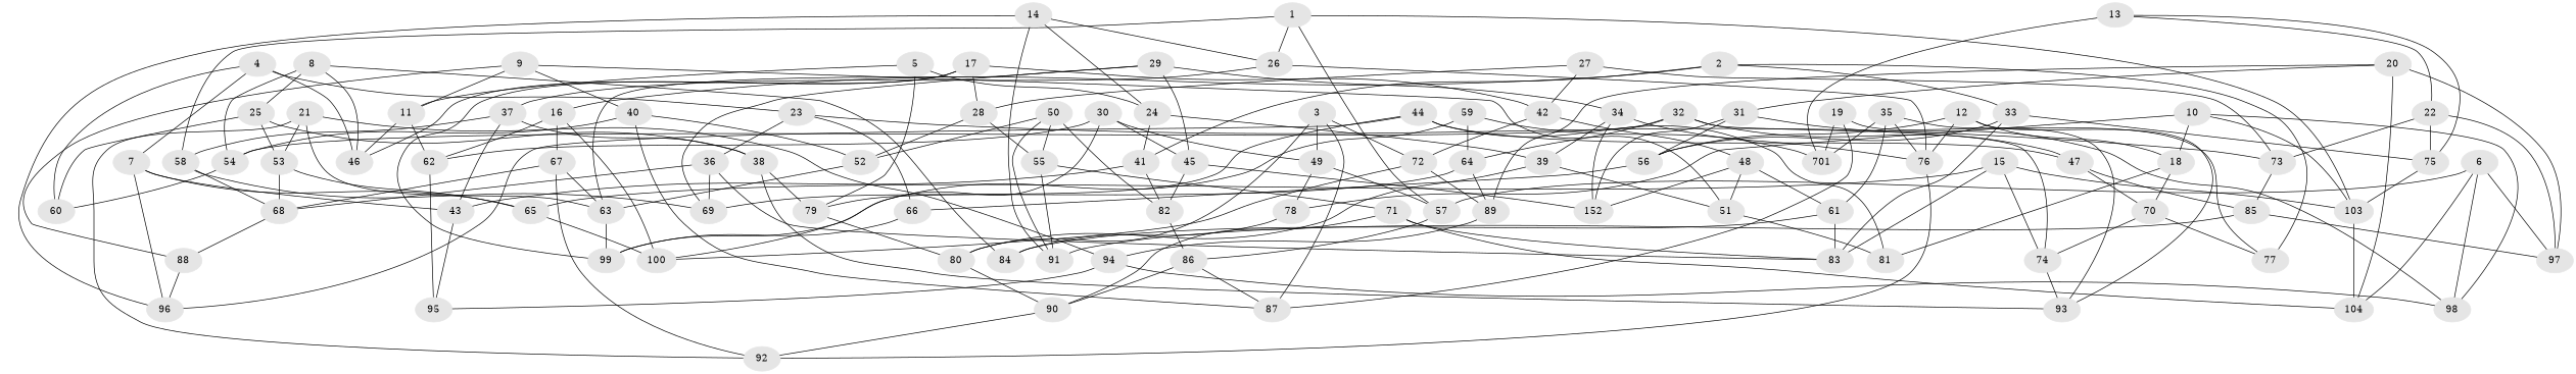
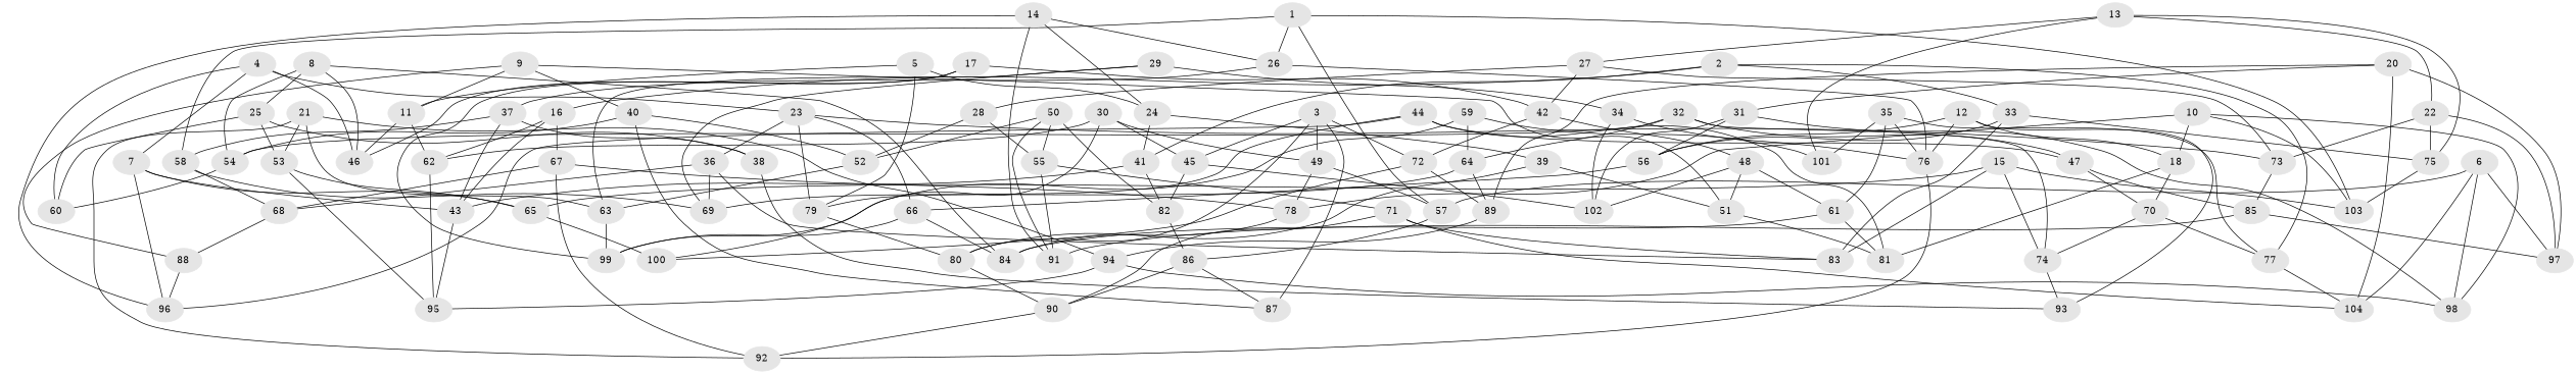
  graph {
    node [color=gray90 style=filled]
    1
    26
    57
    58
    103
    37
    76
    86
    69
    68
    2
    16
    33
    41
    77
    62
    67
    100
    56
    75
    83
    43
    82
    104
    3
    49
    72
    80
    87
    78
    89
    90
    4
    7
    23
    46
    60
    65
    96
    73
    36
    66
    5
    11
    24
    79
    39
    6
    97
    98
    95
    8
    25
    54
    84
    53
    38
    9
    40
    51
    88
    52
    81
    10
    18
    70
    12
    93
    13
    22
    27
-   101 [label=701]
+   101
    28
    42
    14
    91
    15
    74
    92
    17
    99
    55
    48
-   19
    59
    64
    20
    31
-   102 [label=152]
+   102
    94
    21
    63
    85
    71
    29
    34
    45
    30
    32
    47
    35
    61
    44
    50
    1 -- 26
    1 -- 57
    1 -- 58
    1 -- 103
    26 -- 37
    26 -- 76
    57 -- 86
    58 -- 69
    58 -- 68
    37 -- 58
    37 -- 43
    37 -- 38
    76 -- 92
    86 -- 87
    86 -- 90
    68 -- 88
    2 -- 16
    2 -- 33
    2 -- 41
    2 -- 77
    16 -- 62
    16 -- 67
-   16 -- 100
+   16 -- 43
    33 -- 56
    33 -- 75
    33 -- 83
    41 -- 43
    41 -- 82
-   103 -- 104
+   77 -- 104
    62 -- 95
    67 -- 68
-   67 -- 63
+   67 -- 78
    67 -- 92
    56 -- 66
    75 -- 103
    43 -- 95
    82 -- 86
    3 -- 49
    3 -- 72
    3 -- 80
    3 -- 87
    49 -- 57
    49 -- 78
    72 -- 100
    72 -- 89
    80 -- 90
    78 -- 84
    89 -- 94
    90 -- 92
    4 -- 7
    4 -- 23
    4 -- 46
    4 -- 60
    7 -- 43
    7 -- 65
    7 -- 96
    23 -- 73
    23 -- 36
    23 -- 66
    65 -- 100
    73 -- 85
    36 -- 69
    36 -- 68
    36 -- 83
+   66 -- 84
    66 -- 99
    5 -- 11
    5 -- 24
    5 -- 79
    11 -- 62
    11 -- 46
    24 -- 41
    24 -- 39
    79 -- 80
    39 -- 80
    39 -- 51
    6 -- 57
    6 -- 104
    6 -- 97
    6 -- 98
    8 -- 46
    8 -- 25
    8 -- 54
    8 -- 84
    25 -- 60
    25 -- 53
    25 -- 38
    54 -- 60
    53 -- 65
-   53 -- 68
-   38 -- 79
+   53 -- 95
+   23 -- 79
    38 -- 93
    9 -- 11
    9 -- 40
    9 -- 51
    9 -- 88
    40 -- 87
    40 -- 54
    40 -- 52
    51 -- 81
    88 -- 96
    52 -- 63
    10 -- 103
    10 -- 78
    10 -- 98
    10 -- 18
    18 -- 81
    18 -- 70
    70 -- 77
    70 -- 74
    12 -- 76
    12 -- 56
    12 -- 18
    12 -- 93
    13 -- 75
    13 -- 22
+   13 -- 27
    13 -- 101
    22 -- 75
    22 -- 73
    22 -- 97
    27 -- 73
    27 -- 28
    27 -- 42
    28 -- 52
    28 -- 55
    42 -- 72
    42 -- 48
    14 -- 26
    14 -- 96
    14 -- 24
    14 -- 91
    15 -- 103
    15 -- 83
    15 -- 65
    15 -- 74
    74 -- 93
    17 -- 46
-   17 -- 28
    17 -- 42
    17 -- 99
    55 -- 91
    55 -- 71
    48 -- 51
    48 -- 102
    48 -- 61
-   19 -- 87
-   19 -- 93
-   19 -- 101
    59 -- 101
    59 -- 99
    59 -- 64
    64 -- 69
    64 -- 89
    20 -- 104
    20 -- 89
    20 -- 97
    20 -- 31
    31 -- 56
    31 -- 98
    31 -- 102
    94 -- 98
    94 -- 95
    21 -- 53
    21 -- 92
    21 -- 94
    21 -- 63
    63 -- 99
    85 -- 97
    85 -- 91
    71 -- 83
    71 -- 104
    71 -- 90
    29 -- 69
    29 -- 63
    29 -- 34
-   29 -- 45
+   3 -- 45
    34 -- 76
-   34 -- 39
    34 -- 102
    45 -- 82
    45 -- 102
    30 -- 62
    30 -- 100
    30 -- 49
    30 -- 45
    32 -- 54
    32 -- 74
    32 -- 64
    32 -- 47
    47 -- 70
    47 -- 85
    35 -- 76
    35 -- 77
    35 -- 101
    35 -- 61
    61 -- 84
-   61 -- 83
+   61 -- 81
    44 -- 96
    44 -- 79
    44 -- 81
    44 -- 47
    50 -- 82
    50 -- 52
    50 -- 91
    50 -- 55
  }
